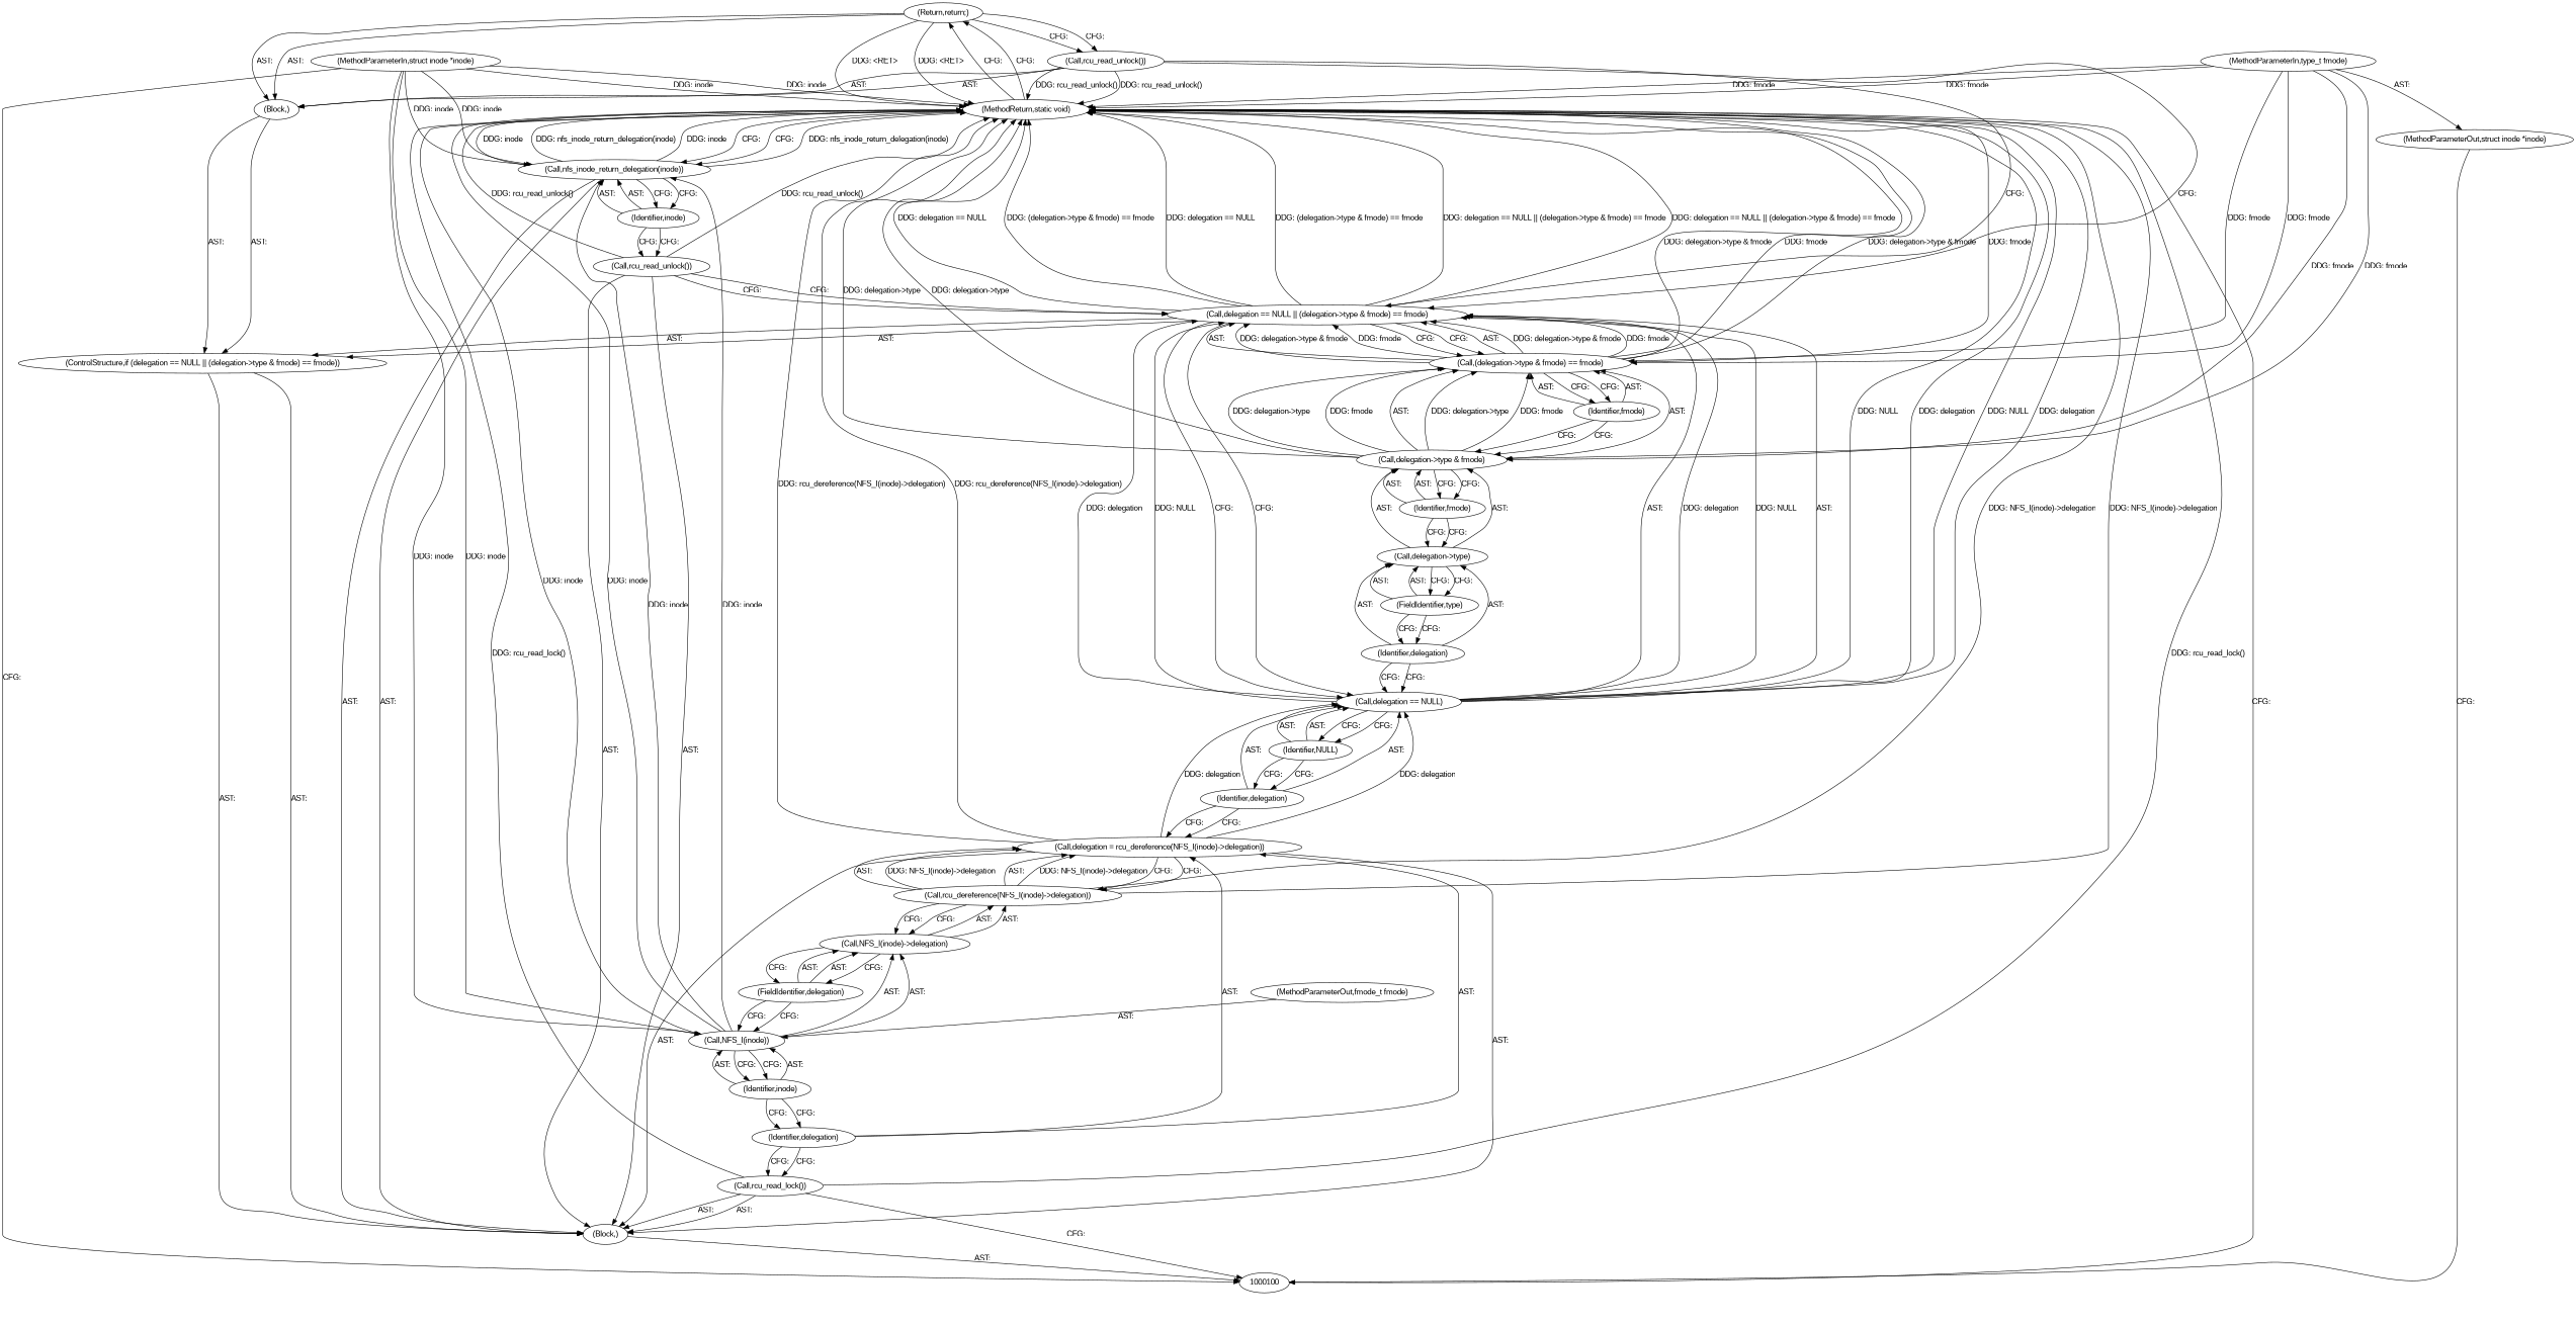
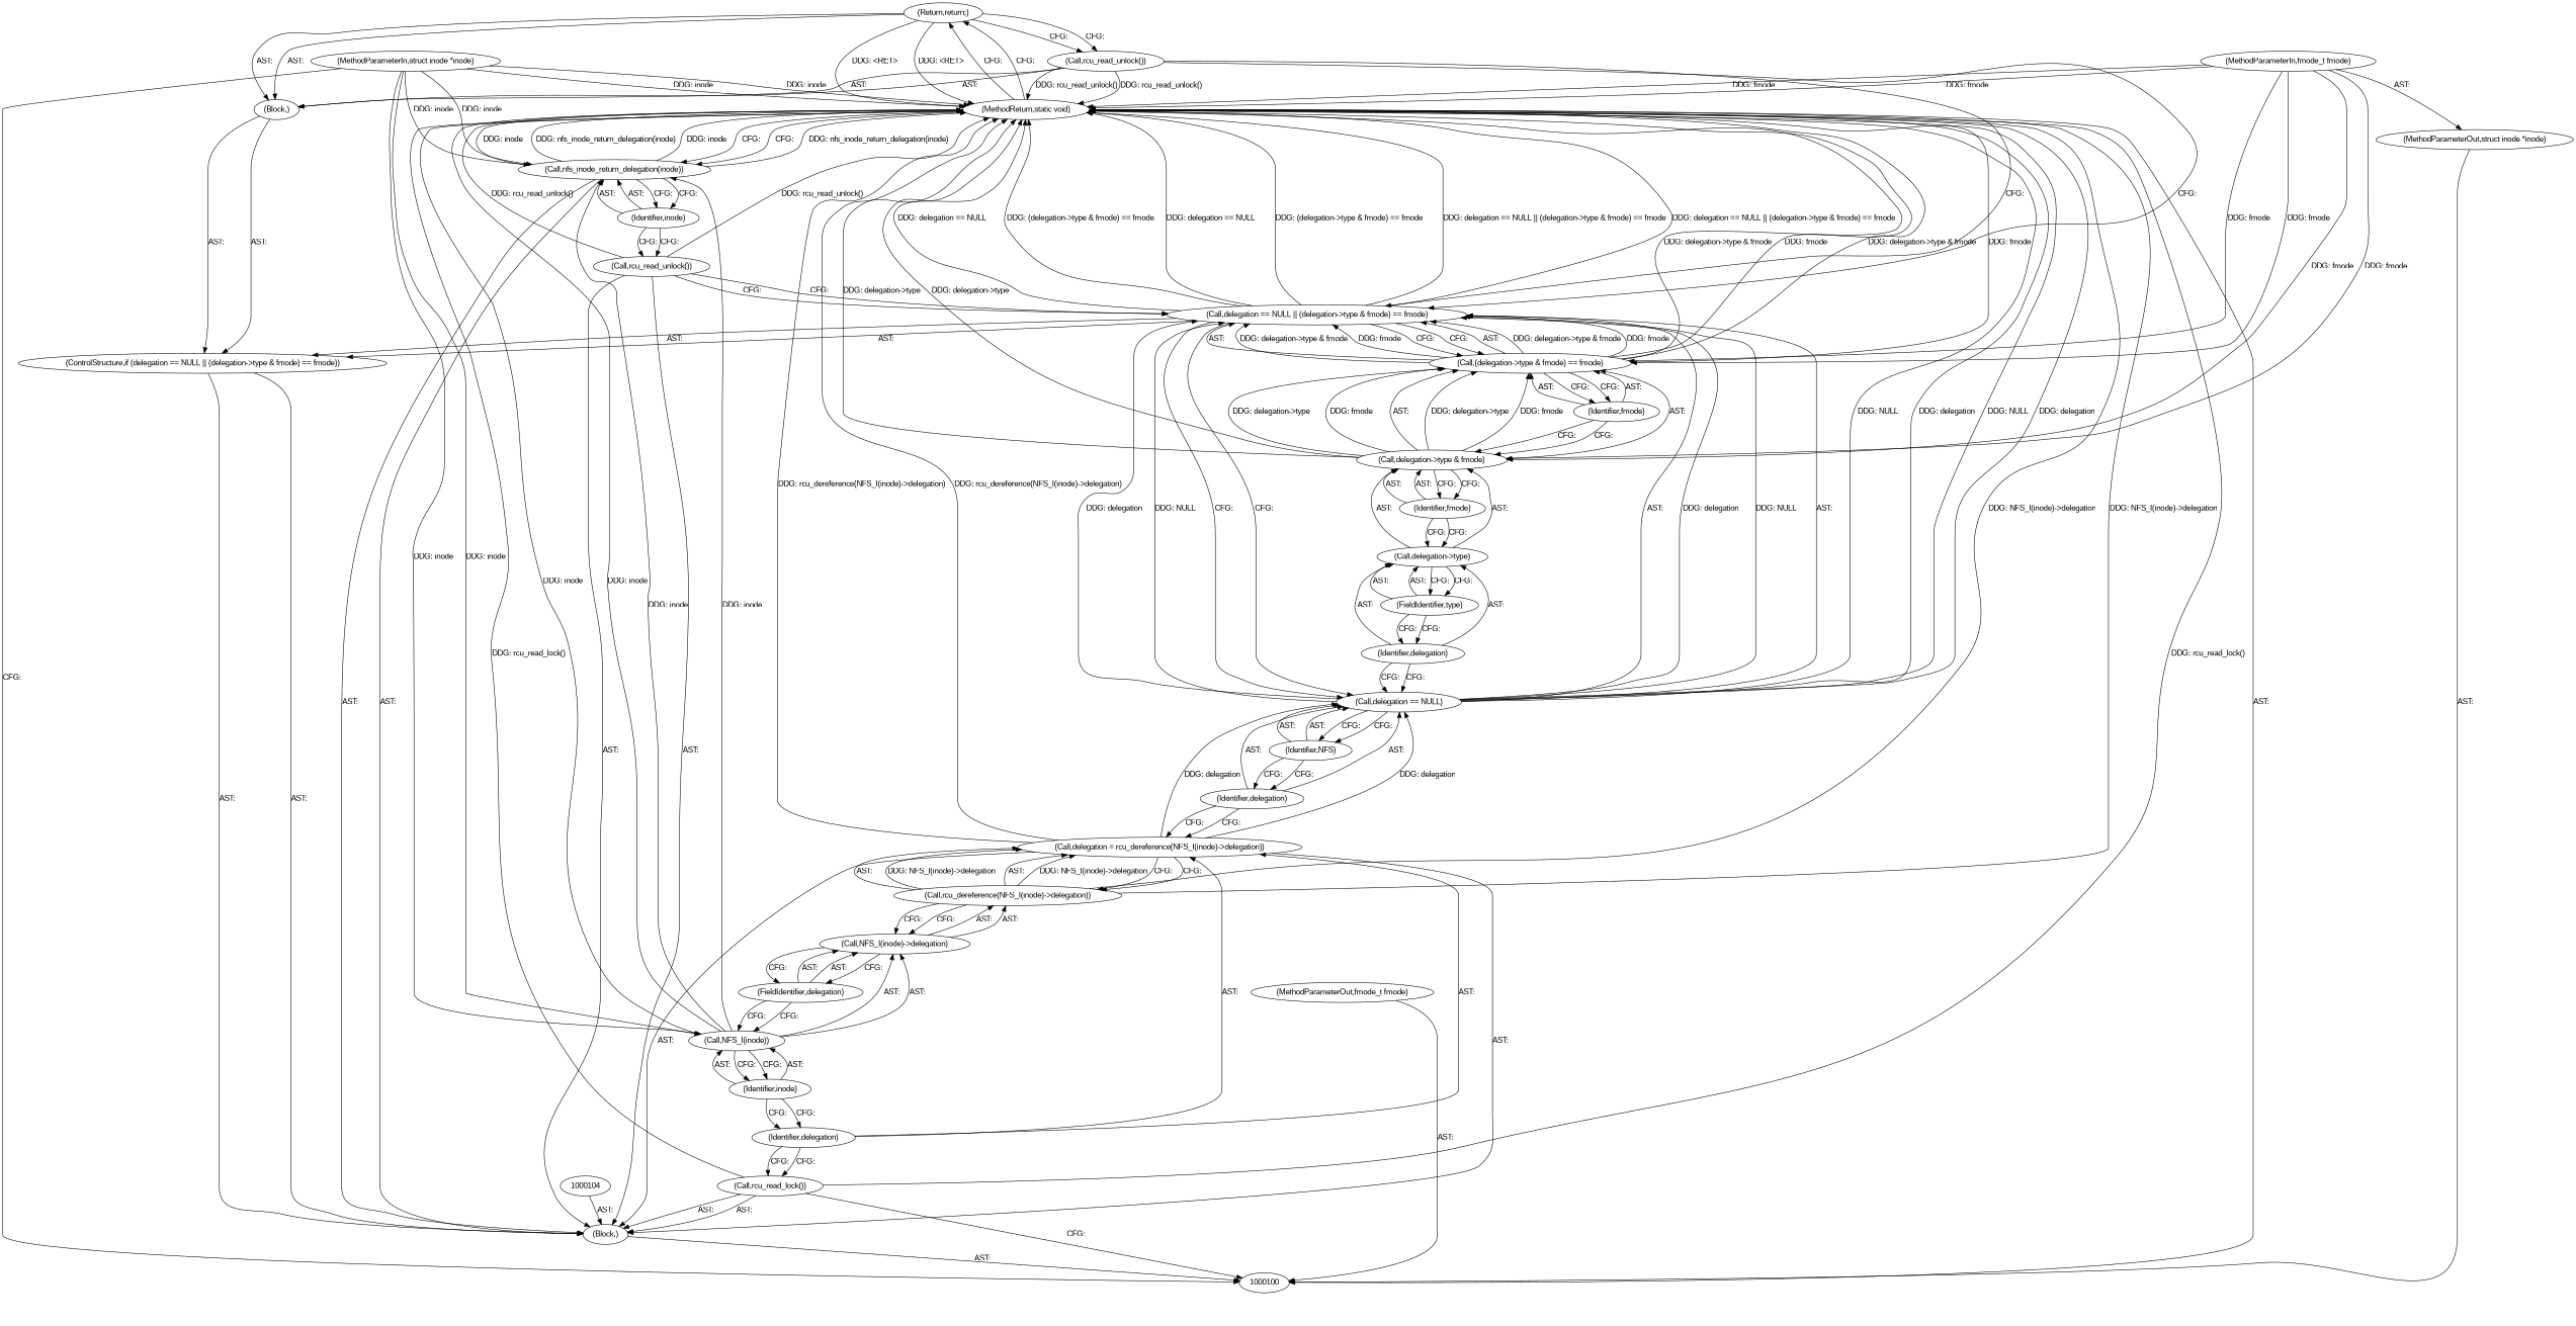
  digraph {
    fontname="Liberation Sans"
    node [fontname="Liberation Sans"]
    edge [fontname="Liberation Sans"]
    n1 [label="(Return,return;)"]
    n2 [label="(MethodReturn,static void)"]
    n3 [label="(Block,)"]
    n4 [label="(Call,rcu_read_unlock())"]
    n5 [label="(Call,nfs_inode_return_delegation(inode))"]
    1000100
    n7 [label="(ControlStructure,if (delegation == NULL || (delegation->type & fmode) == fmode))"]
    n8 [label="(Call,delegation == NULL || (delegation->type & fmode) == fmode)"]
    n9 [label="(Call,rcu_read_unlock())"]
    n10 [label="(Block,)"]
    n11 [label="(Call,(delegation->type & fmode) == fmode)"]
    n12 [label="(Call,delegation == NULL)"]
    n13 [label="(Identifier,inode)"]
    n14 [label="(MethodParameterIn,struct inode *inode)"]
    n15 [label="(Call,NFS_I(inode))"]
    n16 [label="(Call,NFS_I(inode)->delegation)"]
    n17 [label="(Identifier,inode)"]
    n18 [label="(MethodParameterOut,struct inode *inode)"]
-   n19 [label="(MethodParameterIn,type_t fmode)"]
+   n19 [label="(MethodParameterIn,fmode_t fmode)"]
    n20 [label="(Call,delegation->type & fmode)"]
    n21 [label="(Identifier,fmode)"]
    n22 [label="(Identifier,fmode)"]
    n23 [label="(MethodParameterOut,fmode_t fmode)"]
    n24 [label="(Call,rcu_read_lock())"]
    n25 [label="(Call,rcu_dereference(NFS_I(inode)->delegation))"]
    n26 [label="(Call,delegation = rcu_dereference(NFS_I(inode)->delegation))"]
    n27 [label="(FieldIdentifier,delegation)"]
-   n28 [label="(Identifier,NULL)"]
+   n28 [label="(Identifier,NFS)"]
    n29 [label="(Identifier,delegation)"]
    n30 [label="(Identifier,delegation)"]
    n31 [label="(Call,delegation->type)"]
    n32 [label="(FieldIdentifier,type)"]
    n33 [label="(Identifier,delegation)"]
+   1000104
    n1 -> n2 [label="DDG: <RET>"]
    n1 -> n2 [label="DDG: <RET>"]
    n1 -> n3 [label="AST: "]
    n1 -> n3 [label="AST: "]
    n1 -> n4 [label="CFG: "]
    n1 -> n4 [label="CFG: "]
    n2 -> n1 [label="CFG: "]
    n2 -> n1 [label="CFG: "]
    n2 -> n5 [label="CFG: "]
    n2 -> n5 [label="CFG: "]
-   n2 -> 1000100 [label="CFG: "]
+   n2 -> 1000100 [label="AST: "]
    n3 -> n7 [label="AST: "]
    n3 -> n7 [label="AST: "]
    n4 -> n2 [label="DDG: rcu_read_unlock()"]
    n4 -> n2 [label="DDG: rcu_read_unlock()"]
    n4 -> n3 [label="AST: "]
    n4 -> n3 [label="AST: "]
    n4 -> n8 [label="CFG: "]
    n4 -> n8 [label="CFG: "]
    n5 -> n2 [label="DDG: nfs_inode_return_delegation(inode)"]
    n5 -> n2 [label="DDG: inode"]
    n5 -> n2 [label="DDG: nfs_inode_return_delegation(inode)"]
    n5 -> n2 [label="DDG: inode"]
    n5 -> n10 [label="AST: "]
    n5 -> n10 [label="AST: "]
    n5 -> n13 [label="CFG: "]
    n5 -> n13 [label="CFG: "]
    n7 -> n10 [label="AST: "]
    n7 -> n10 [label="AST: "]
    n8 -> n2 [label="DDG: delegation == NULL || (delegation->type & fmode) == fmode"]
    n8 -> n2 [label="DDG: delegation == NULL"]
    n8 -> n2 [label="DDG: (delegation->type & fmode) == fmode"]
    n8 -> n2 [label="DDG: delegation == NULL || (delegation->type & fmode) == fmode"]
    n8 -> n2 [label="DDG: delegation == NULL"]
    n8 -> n2 [label="DDG: (delegation->type & fmode) == fmode"]
    n8 -> n7 [label="AST: "]
    n8 -> n7 [label="AST: "]
    n8 -> n11 [label="CFG: "]
    n8 -> n11 [label="CFG: "]
    n8 -> n12 [label="CFG: "]
    n8 -> n12 [label="CFG: "]
    n9 -> n2 [label="DDG: rcu_read_unlock()"]
    n9 -> n2 [label="DDG: rcu_read_unlock()"]
    n9 -> n8 [label="CFG: "]
    n9 -> n8 [label="CFG: "]
    n9 -> n10 [label="AST: "]
    n9 -> n10 [label="AST: "]
    n10 -> 1000100 [label="AST: "]
    n11 -> n2 [label="DDG: delegation->type & fmode"]
    n11 -> n2 [label="DDG: fmode"]
    n11 -> n2 [label="DDG: delegation->type & fmode"]
    n11 -> n2 [label="DDG: fmode"]
    n11 -> n8 [label="AST: "]
    n11 -> n8 [label="DDG: delegation->type & fmode"]
    n11 -> n8 [label="DDG: fmode"]
    n11 -> n8 [label="AST: "]
    n11 -> n8 [label="DDG: delegation->type & fmode"]
    n11 -> n8 [label="DDG: fmode"]
    n11 -> n21 [label="CFG: "]
    n11 -> n21 [label="CFG: "]
    n12 -> n2 [label="DDG: NULL"]
    n12 -> n2 [label="DDG: delegation"]
    n12 -> n2 [label="DDG: NULL"]
    n12 -> n2 [label="DDG: delegation"]
    n12 -> n8 [label="AST: "]
    n12 -> n8 [label="DDG: delegation"]
    n12 -> n8 [label="DDG: NULL"]
    n12 -> n8 [label="AST: "]
    n12 -> n8 [label="DDG: delegation"]
    n12 -> n8 [label="DDG: NULL"]
    n12 -> n28 [label="CFG: "]
    n12 -> n28 [label="CFG: "]
    n13 -> n5 [label="AST: "]
    n13 -> n5 [label="AST: "]
    n13 -> n9 [label="CFG: "]
    n13 -> n9 [label="CFG: "]
    n14 -> n2 [label="DDG: inode"]
    n14 -> n2 [label="DDG: inode"]
    n14 -> n5 [label="DDG: inode"]
    n14 -> n5 [label="DDG: inode"]
    n14 -> 1000100 [label="CFG: "]
    n14 -> n15 [label="DDG: inode"]
    n14 -> n15 [label="DDG: inode"]
    n15 -> n2 [label="DDG: inode"]
    n15 -> n2 [label="DDG: inode"]
    n15 -> n5 [label="DDG: inode"]
    n15 -> n5 [label="DDG: inode"]
    n15 -> n16 [label="AST: "]
    n15 -> n16 [label="AST: "]
    n15 -> n17 [label="CFG: "]
    n15 -> n17 [label="CFG: "]
    n16 -> n25 [label="AST: "]
    n16 -> n25 [label="AST: "]
    n16 -> n27 [label="CFG: "]
    n16 -> n27 [label="CFG: "]
    n17 -> n15 [label="AST: "]
    n17 -> n15 [label="AST: "]
    n17 -> n29 [label="CFG: "]
    n17 -> n29 [label="CFG: "]
-   n18 -> 1000100 [label="CFG: "]
+   n18 -> 1000100 [label="AST: "]
    n19 -> n2 [label="DDG: fmode"]
    n19 -> n2 [label="DDG: fmode"]
    n19 -> n11 [label="DDG: fmode"]
    n19 -> n11 [label="DDG: fmode"]
    n19 -> n18 [label="AST: "]
    n19 -> n20 [label="DDG: fmode"]
    n19 -> n20 [label="DDG: fmode"]
    n20 -> n2 [label="DDG: delegation->type"]
    n20 -> n2 [label="DDG: delegation->type"]
    n20 -> n11 [label="AST: "]
    n20 -> n11 [label="DDG: delegation->type"]
    n20 -> n11 [label="DDG: fmode"]
    n20 -> n11 [label="AST: "]
    n20 -> n11 [label="DDG: delegation->type"]
    n20 -> n11 [label="DDG: fmode"]
    n20 -> n22 [label="CFG: "]
    n20 -> n22 [label="CFG: "]
    n21 -> n11 [label="AST: "]
    n21 -> n11 [label="AST: "]
    n21 -> n20 [label="CFG: "]
    n21 -> n20 [label="CFG: "]
    n22 -> n20 [label="AST: "]
    n22 -> n20 [label="AST: "]
    n22 -> n31 [label="CFG: "]
    n22 -> n31 [label="CFG: "]
-   n23 -> n15 [label="AST: "]
+   n23 -> 1000100 [label="AST: "]
    n24 -> n2 [label="DDG: rcu_read_lock()"]
    n24 -> n2 [label="DDG: rcu_read_lock()"]
    n24 -> 1000100 [label="CFG: "]
    n24 -> n10 [label="AST: "]
    n24 -> n10 [label="AST: "]
    n25 -> n2 [label="DDG: NFS_I(inode)->delegation"]
    n25 -> n2 [label="DDG: NFS_I(inode)->delegation"]
    n25 -> n16 [label="CFG: "]
    n25 -> n16 [label="CFG: "]
    n25 -> n26 [label="AST: "]
    n25 -> n26 [label="DDG: NFS_I(inode)->delegation"]
    n25 -> n26 [label="AST: "]
    n25 -> n26 [label="DDG: NFS_I(inode)->delegation"]
    n26 -> n2 [label="DDG: rcu_dereference(NFS_I(inode)->delegation)"]
    n26 -> n2 [label="DDG: rcu_dereference(NFS_I(inode)->delegation)"]
    n26 -> n10 [label="AST: "]
    n26 -> n10 [label="AST: "]
    n26 -> n12 [label="DDG: delegation"]
    n26 -> n12 [label="DDG: delegation"]
    n26 -> n25 [label="CFG: "]
    n26 -> n25 [label="CFG: "]
    n27 -> n15 [label="CFG: "]
    n27 -> n15 [label="CFG: "]
    n27 -> n16 [label="AST: "]
    n27 -> n16 [label="AST: "]
    n28 -> n12 [label="AST: "]
    n28 -> n12 [label="AST: "]
    n28 -> n30 [label="CFG: "]
    n28 -> n30 [label="CFG: "]
    n29 -> n24 [label="CFG: "]
    n29 -> n24 [label="CFG: "]
    n29 -> n26 [label="AST: "]
    n29 -> n26 [label="AST: "]
    n30 -> n12 [label="AST: "]
    n30 -> n12 [label="AST: "]
    n30 -> n26 [label="CFG: "]
    n30 -> n26 [label="CFG: "]
    n31 -> n20 [label="AST: "]
    n31 -> n20 [label="AST: "]
    n31 -> n32 [label="CFG: "]
    n31 -> n32 [label="CFG: "]
    n32 -> n31 [label="AST: "]
    n32 -> n31 [label="AST: "]
    n32 -> n33 [label="CFG: "]
    n32 -> n33 [label="CFG: "]
    n33 -> n12 [label="CFG: "]
    n33 -> n12 [label="CFG: "]
    n33 -> n31 [label="AST: "]
    n33 -> n31 [label="AST: "]
+   1000104 -> n10 [label="AST: "]
  }
